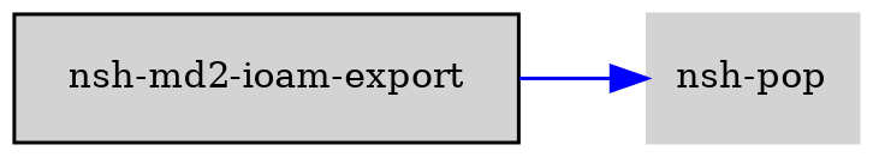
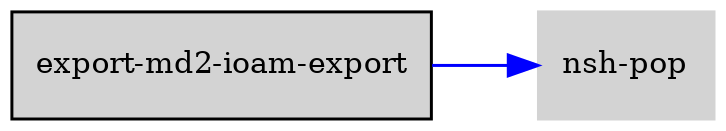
  digraph {
    rankdir=LR
    node [fillcolor=lightgray fontcolor=black fontsize=10 shape=box style=filled]
-   "nsh-md2-ioam-export" [color=black]
+   "nsh-md2-ioam-export" [color=black label="export-md2-ioam-export"]
    "nsh-pop" [color=lightgray]
    "nsh-md2-ioam-export" -> "nsh-pop" [fontsize=8 color=blue]
  }
